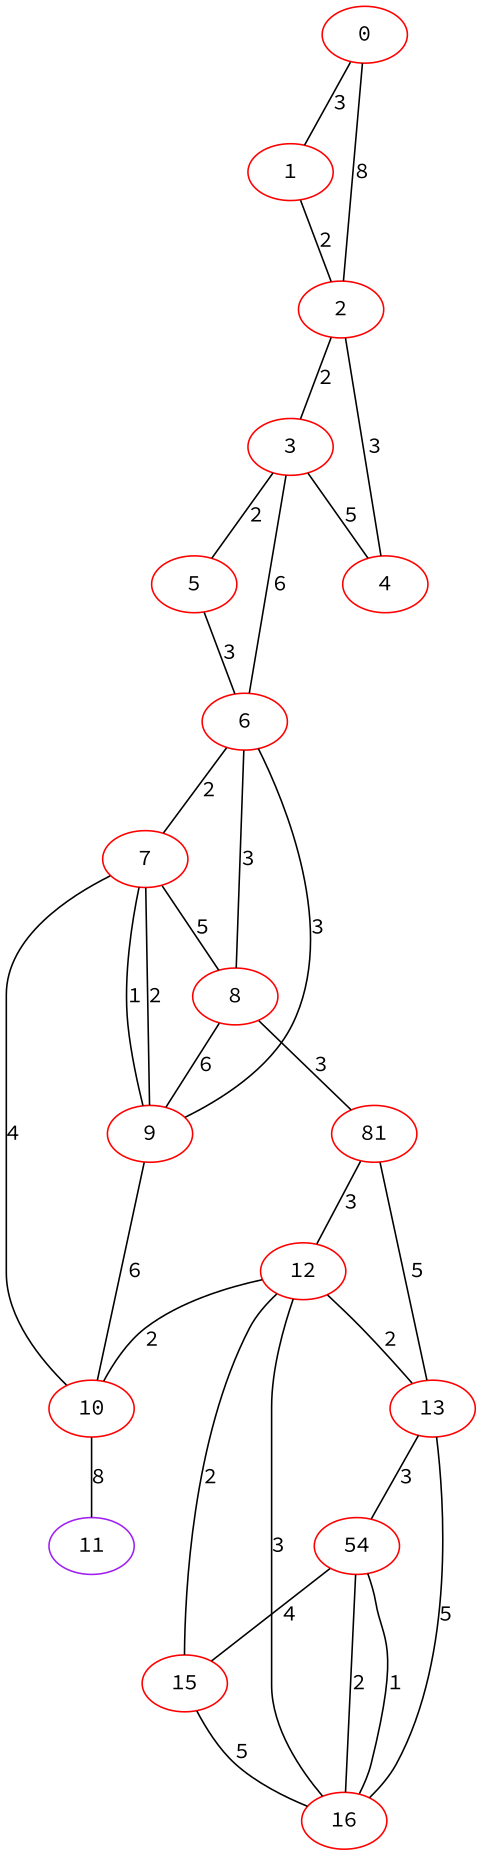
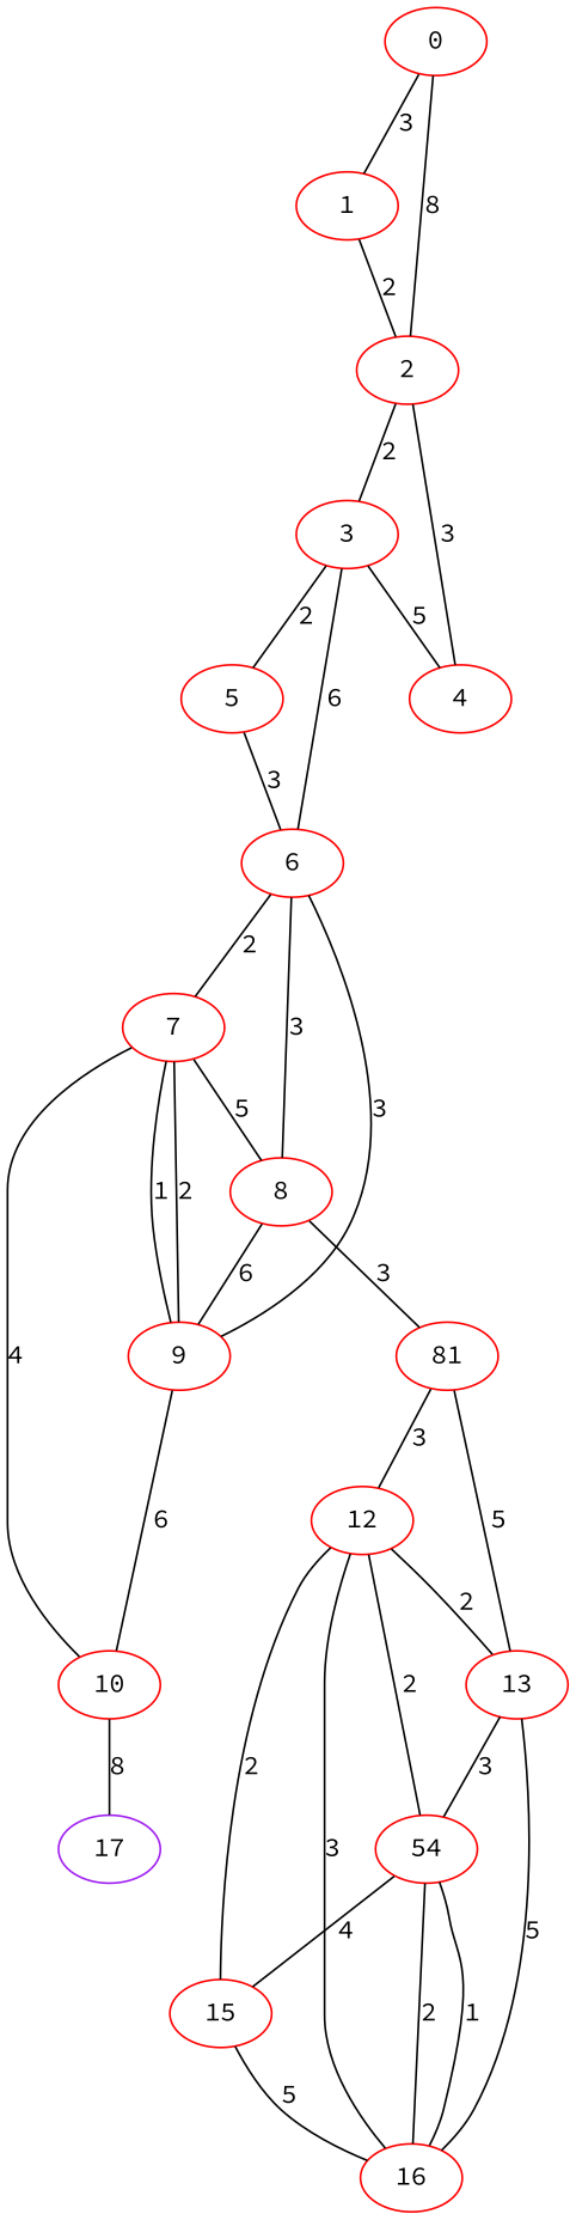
  graph {
    fontname="Source Code Pro"
    node [color=red fontname="Source Code Pro" weight=1]
    edge [fontname="Source Code Pro"]
    0
    1
    2
    3
    4
    5
    6
    7
    8
    9
    10
    n12 [label=81]
-   17 [color=purple weight=4 label=11]
+   17 [color=purple weight=4]
    12
    13
    n16 [label=54]
    15
    16
    0 -- 1 [label=3]
    0 -- 2 [label=8]
    1 -- 2 [label=2]
    2 -- 3 [label=2]
    2 -- 4 [label=3]
    3 -- 4 [label=5]
    3 -- 5 [label=2]
    3 -- 6 [label=6]
    5 -- 6 [label=3]
    6 -- 7 [label=2]
    6 -- 8 [label=3]
    6 -- 9 [label=3]
    7 -- 8 [label=5]
    7 -- 9 [label=2]
    7 -- 9 [label=1]
    7 -- 10 [label=4]
    8 -- 9 [label=6]
    8 -- n12 [label=3]
    9 -- 10 [label=6]
    10 -- 17 [label=8]
    n12 -- 12 [label=3]
    n12 -- 13 [label=5]
    12 -- 13 [label=2]
-   12 -- 10 [label=2]
+   12 -- n16 [label=2]
    12 -- 15 [label=2]
    12 -- 16 [label=3]
    13 -- n16 [label=3]
    13 -- 16 [label=5]
    n16 -- 15 [label=4]
    n16 -- 16 [label=2]
    n16 -- 16 [label=1]
    15 -- 16 [label=5]
  }
